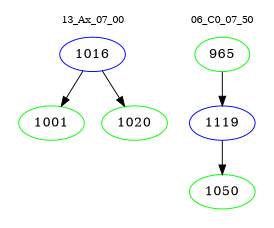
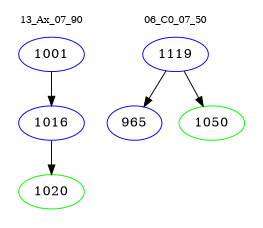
  digraph {
    node [color=green]
    edge [color=black]
    n1 [color=blue label=1016]
-   n2 [label=1001]
+   n2 [color=blue label=1001]
    n3 [label=1020]
    n4 [color=blue label=1119]
-   n5 [label=965]
+   n5 [color=blue label=965]
    n6 [label=1050]
    subgraph cluster_1 {
      color=white
      fontsize=10
-     label="13_Ax_07_00"
+     label="13_Ax_07_90"
      n1
      n2
      n3
    }
    subgraph cluster_2 {
      color=white
      fontsize=10
      label="06_C0_07_50"
      n4
      n5
      n6
    }
-   n1 -> n2
+   n2 -> n1
    n1 -> n3
-   n5 -> n4
+   n4 -> n5
    n4 -> n6
  }
